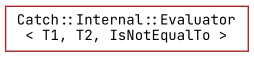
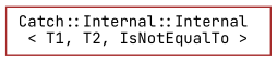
  digraph {
    rankdir=LR
    fontname="JetBrains Mono"
-   n1 [color=brown fillcolor=white fontname="JetBrains Mono" fontsize=10 height=0.2 label="Catch::Internal::Evaluator\l\< T1, T2, IsNotEqualTo \>" shape=record style=filled width=0.4]
+   n1 [color=brown fillcolor=white fontname="JetBrains Mono" fontsize=10 height=0.2 label="Catch::Internal::Internal\l\< T1, T2, IsNotEqualTo \>" shape=record style=filled width=0.4]
  }
